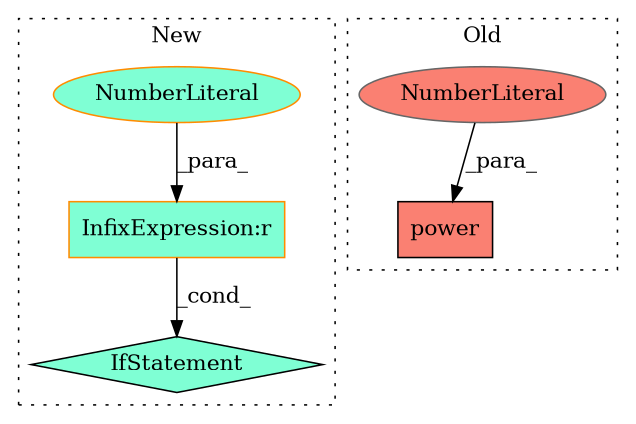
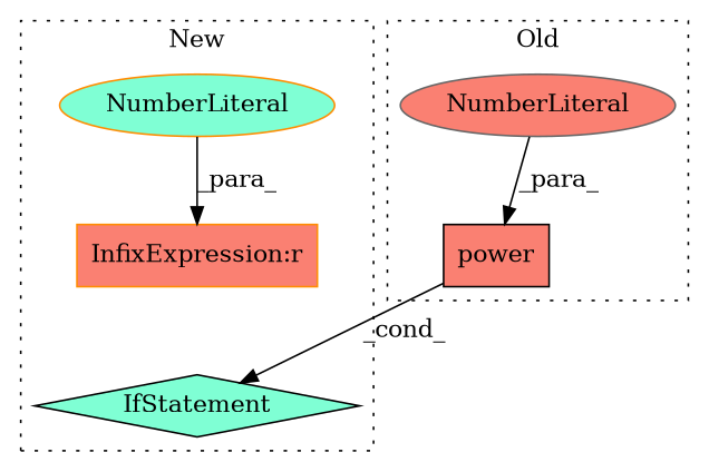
  digraph {
    node [a=34 color=black fillcolor=aquamarine l=1 shape=box style=filled]
    n1 [a=32 fillcolor=salmon l="6,1" label=power s="13496,13538"]
    n2 [color=gray40 fillcolor=salmon label=NumberLiteral s=13537 shape=ellipse]
    n3 [a=25 l="4,2" label=IfStatement s="13685,13699" shape=diamond]
-   n4 [a=27 color=darkorange l=4 label="InfixExpression:r" s=13694]
+   n4 [a=27 color=darkorange fillcolor=salmon l=4 label="InfixExpression:r" s=13694]
    n5 [color=darkorange label=NumberLiteral s=13698 shape=ellipse]
    subgraph cluster_1 {
      label=Old
      style=dotted
      n1
      n2
    }
    subgraph cluster_2 {
      label=New
      style=dotted
      n3
      n4
      n5
    }
    n2 -> n1 [label=_para_]
-   n4 -> n3 [label=_cond_]
+   n1 -> n3 [label=_cond_]
    n5 -> n4 [label=_para_]
  }
